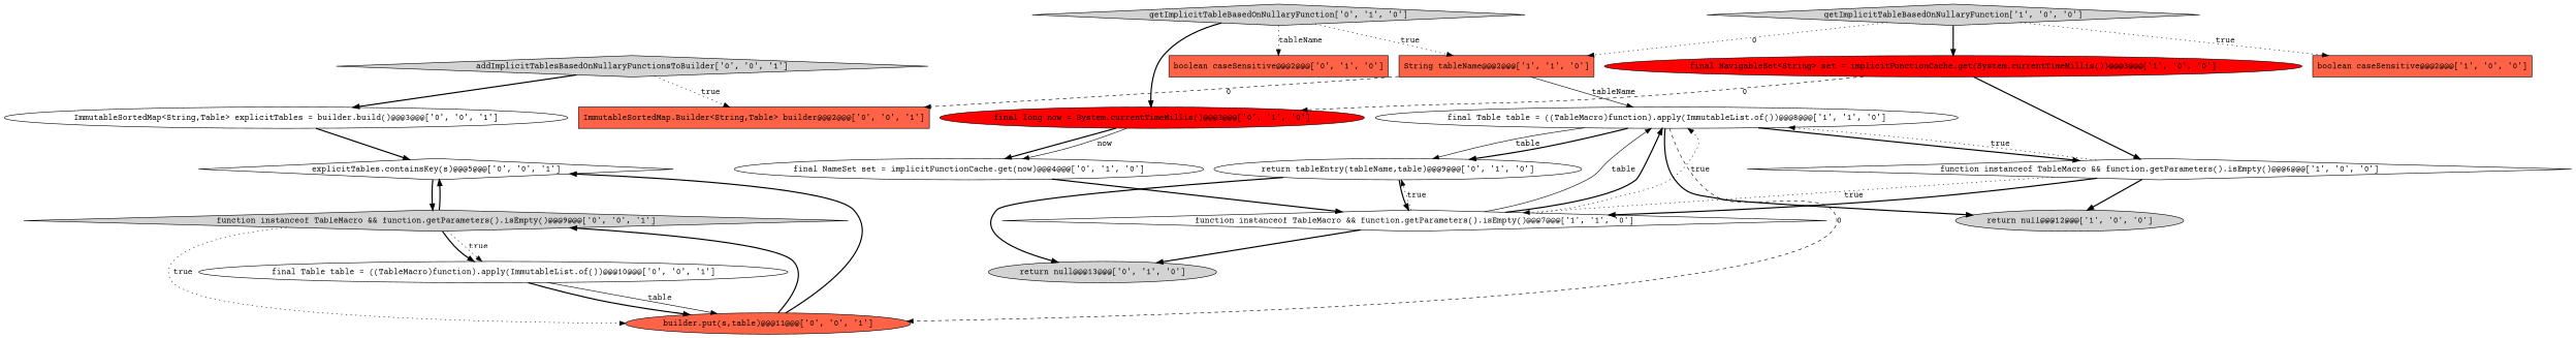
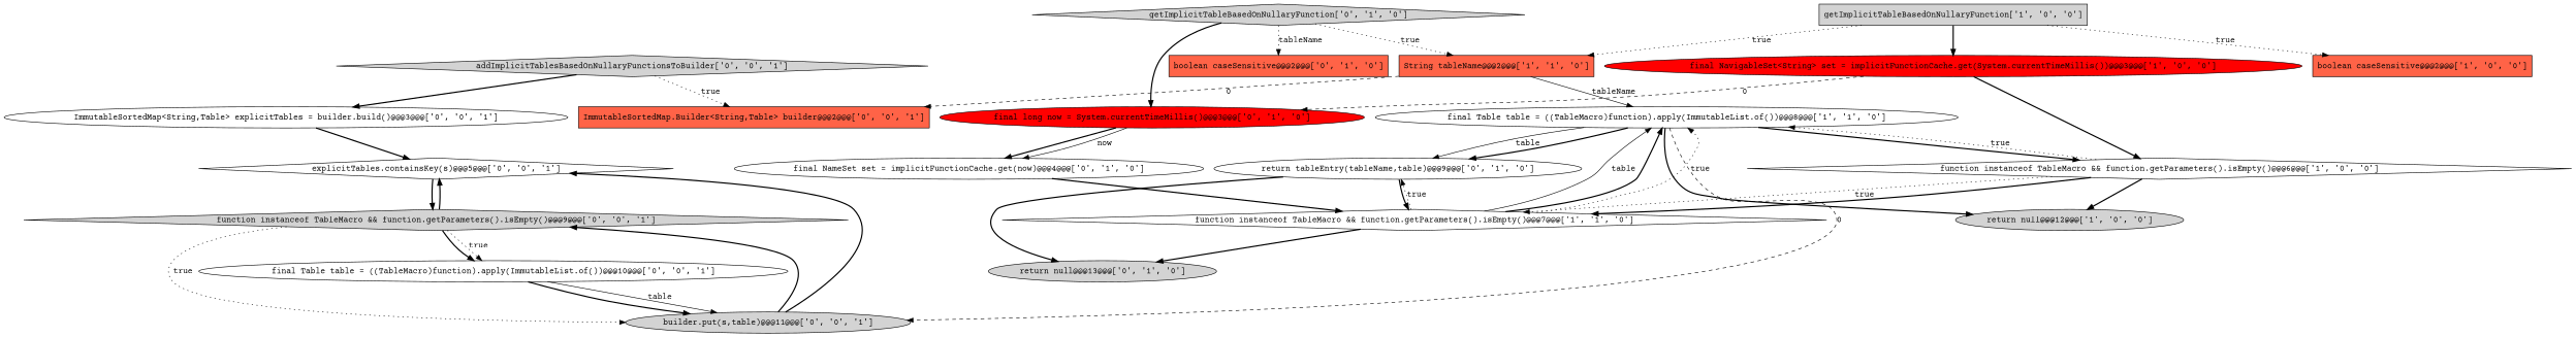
  digraph {
    fontname="Courier Prime"
    node [fillcolor=white fontname="Courier Prime" shape=ellipse style=filled]
    edge [fontname="Courier Prime" style=bold]
    n1 [label="explicitTables.containsKey(s)@@@5@@@['0', '0', '1']" shape=diamond]
    n2 [fillcolor=lightgray label="function instanceof TableMacro && function.getParameters().isEmpty()@@@9@@@['0', '0', '1']" shape=diamond]
-   n3 [fillcolor=tomato label="builder.put(s,table)@@@11@@@['0', '0', '1']"]
+   n3 [fillcolor=lightgray label="builder.put(s,table)@@@11@@@['0', '0', '1']"]
    n4 [label="final Table table = ((TableMacro)function).apply(ImmutableList.of())@@@10@@@['0', '0', '1']"]
    n5 [fillcolor=lightgray label="getImplicitTableBasedOnNullaryFunction['0', '1', '0']" shape=diamond]
    n6 [fillcolor=red label="final long now = System.currentTimeMillis()@@@3@@@['0', '1', '0']"]
    n7 [fillcolor=tomato label="String tableName@@@2@@@['1', '1', '0']" shape=box]
    n8 [fillcolor=tomato label="boolean caseSensitive@@@2@@@['0', '1', '0']" shape=box]
    n9 [label="final NameSet set = implicitFunctionCache.get(now)@@@4@@@['0', '1', '0']"]
    n10 [label="final Table table = ((TableMacro)function).apply(ImmutableList.of())@@@8@@@['1', '1', '0']"]
    n11 [fillcolor=tomato label="ImmutableSortedMap.Builder<String,Table> builder@@@2@@@['0', '0', '1']" shape=box]
    n12 [fillcolor=tomato label="boolean caseSensitive@@@2@@@['1', '0', '0']" shape=box]
    n13 [label="return tableEntry(tableName,table)@@@9@@@['0', '1', '0']"]
    n14 [fillcolor=lightgray label="return null@@@13@@@['0', '1', '0']"]
    n15 [label="function instanceof TableMacro && function.getParameters().isEmpty()@@@7@@@['1', '1', '0']" shape=diamond]
-   n16 [fillcolor=lightgray label="getImplicitTableBasedOnNullaryFunction['1', '0', '0']" shape=diamond]
+   n16 [fillcolor=lightgray label="getImplicitTableBasedOnNullaryFunction['1', '0', '0']" shape=box]
    n17 [fillcolor=red label="final NavigableSet<String> set = implicitFunctionCache.get(System.currentTimeMillis())@@@3@@@['1', '0', '0']"]
    n18 [label="function instanceof TableMacro && function.getParameters().isEmpty()@@@6@@@['1', '0', '0']" shape=diamond]
    n19 [fillcolor=lightgray label="return null@@@12@@@['1', '0', '0']"]
    n20 [fillcolor=lightgray label="addImplicitTablesBasedOnNullaryFunctionsToBuilder['0', '0', '1']" shape=diamond]
    n21 [label="ImmutableSortedMap<String,Table> explicitTables = builder.build()@@@3@@@['0', '0', '1']"]
    n1 -> n2
    n2 -> n1
    n2 -> n3 [label=true style=dotted]
    n2 -> n4 [label=true style=dotted]
    n2 -> n4
    n3 -> n1
    n3 -> n2
    n4 -> n3
    n4 -> n3 [label=table style=solid]
    n5 -> n6
    n5 -> n7 [label=true style=dotted]
    n5 -> n8 [label=tableName style=dotted]
    n6 -> n9
    n6 -> n9 [label=now style=solid]
    n7 -> n10 [label=tableName style=solid]
    n7 -> n11 [label=0 style=dashed]
    n9 -> n15
    n10 -> n3 [label=0 style=dashed]
    n10 -> n13 [label=table style=solid]
    n10 -> n13
    n10 -> n18
    n10 -> n19
    n13 -> n14
    n13 -> n15
    n15 -> n10 [label=table style=solid]
    n15 -> n10
    n15 -> n10 [label=true style=dotted]
    n15 -> n13 [label=true style=dotted]
    n15 -> n14
-   n16 -> n7 [label=0 style=dotted]
+   n16 -> n7 [label=true style=dotted]
    n16 -> n12 [label=true style=dotted]
    n16 -> n17
    n17 -> n6 [label=0 style=dashed]
    n17 -> n18
    n18 -> n10 [label=true style=dotted]
    n18 -> n15
    n18 -> n15 [label=true style=dotted]
    n18 -> n19
    n20 -> n11 [label=true style=dotted]
    n20 -> n21
    n21 -> n1
  }
